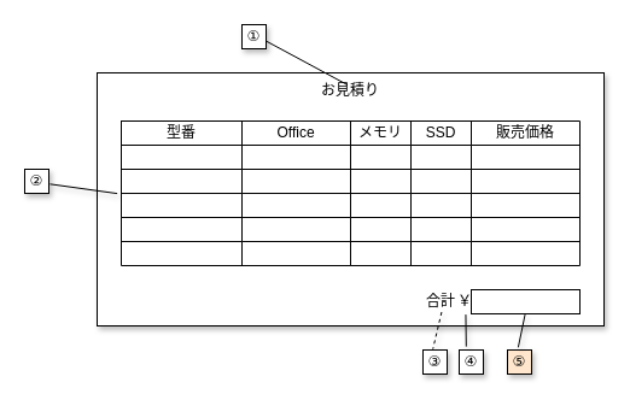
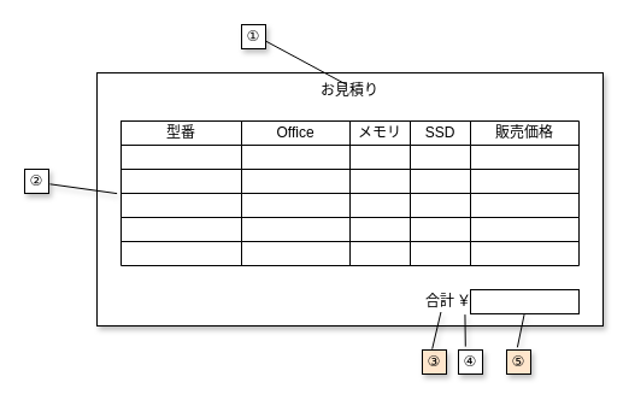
  <mxCell id="0" />
  <mxCell id="1" value="背景" style="" parent="0" />
  <mxCell id="2" value="" style="rounded=0;whiteSpace=wrap;html=1;shadow=1;" parent="1" vertex="1"><mxGeometry x="80" y="60" width="420" height="210" as="geometry" /></mxCell>
  <mxCell id="3" value="パーツ" style="" parent="0" />
  <mxCell id="4" value="お見積り" style="text;html=1;strokeColor=none;fillColor=none;align=center;verticalAlign=middle;whiteSpace=wrap;rounded=0;" parent="3" vertex="1"><mxGeometry x="260" y="60" width="60" height="30" as="geometry" /></mxCell>
  <mxCell id="5" value="合計" style="text;html=1;strokeColor=none;fillColor=none;align=center;verticalAlign=middle;whiteSpace=wrap;rounded=0;" parent="3" vertex="1"><mxGeometry x="350" y="240" width="30" height="20" as="geometry" /></mxCell>
  <mxCell id="6" value="" style="rounded=0;whiteSpace=wrap;html=1;" parent="3" vertex="1"><mxGeometry x="390" y="240" width="90" height="20" as="geometry" /></mxCell>
  <mxCell id="7" value="￥" style="text;html=1;strokeColor=none;fillColor=none;align=center;verticalAlign=middle;whiteSpace=wrap;rounded=0;" parent="3" vertex="1"><mxGeometry x="380" y="240" width="10" height="20" as="geometry" /></mxCell>
  <mxCell id="8" value="" style="shape=table;html=1;whiteSpace=wrap;startSize=0;container=1;collapsible=0;childLayout=tableLayout;" parent="3" vertex="1"><mxGeometry x="100" y="140" width="210" height="80" as="geometry" /></mxCell>
  <mxCell id="9" value="" style="shape=partialRectangle;html=1;whiteSpace=wrap;collapsible=0;dropTarget=0;pointerEvents=0;fillColor=none;top=0;left=0;bottom=0;right=0;points=[[0,0.5],[1,0.5]];portConstraint=eastwest;" parent="8" vertex="1"><mxGeometry width="210" height="20" as="geometry" /></mxCell>
  <mxCell id="10" value="型番" style="shape=partialRectangle;html=1;whiteSpace=wrap;connectable=0;fillColor=none;top=0;left=0;bottom=0;right=0;overflow=hidden;pointerEvents=1;" parent="9" vertex="1"><mxGeometry width="100" height="20" as="geometry"><mxRectangle width="100" height="20" as="alternateBounds" /></mxGeometry></mxCell>
  <mxCell id="11" value="Office" style="shape=partialRectangle;html=1;whiteSpace=wrap;connectable=0;fillColor=none;top=0;left=0;bottom=0;right=0;overflow=hidden;pointerEvents=1;" parent="9" vertex="1"><mxGeometry x="100" width="90" height="20" as="geometry"><mxRectangle width="90" height="20" as="alternateBounds" /></mxGeometry></mxCell>
  <mxCell id="12" value="" style="shape=partialRectangle;html=1;whiteSpace=wrap;connectable=0;fillColor=none;top=0;left=0;bottom=0;right=0;overflow=hidden;pointerEvents=1;" parent="9" vertex="1"><mxGeometry x="190" width="20" height="20" as="geometry"><mxRectangle width="20" height="20" as="alternateBounds" /></mxGeometry></mxCell>
  <mxCell id="13" value="" style="shape=partialRectangle;html=1;whiteSpace=wrap;collapsible=0;dropTarget=0;pointerEvents=0;fillColor=none;top=0;left=0;bottom=0;right=0;points=[[0,0.5],[1,0.5]];portConstraint=eastwest;" parent="8" vertex="1"><mxGeometry y="20" width="210" height="20" as="geometry" /></mxCell>
  <mxCell id="14" value="" style="shape=partialRectangle;html=1;whiteSpace=wrap;connectable=0;fillColor=none;top=0;left=0;bottom=0;right=0;overflow=hidden;pointerEvents=1;" parent="13" vertex="1"><mxGeometry width="100" height="20" as="geometry"><mxRectangle width="100" height="20" as="alternateBounds" /></mxGeometry></mxCell>
  <mxCell id="15" value="" style="shape=partialRectangle;html=1;whiteSpace=wrap;connectable=0;fillColor=none;top=0;left=0;bottom=0;right=0;overflow=hidden;pointerEvents=1;" parent="13" vertex="1"><mxGeometry x="100" width="90" height="20" as="geometry"><mxRectangle width="90" height="20" as="alternateBounds" /></mxGeometry></mxCell>
  <mxCell id="16" value="" style="shape=partialRectangle;html=1;whiteSpace=wrap;connectable=0;fillColor=none;top=0;left=0;bottom=0;right=0;overflow=hidden;pointerEvents=1;" parent="13" vertex="1"><mxGeometry x="190" width="20" height="20" as="geometry"><mxRectangle width="20" height="20" as="alternateBounds" /></mxGeometry></mxCell>
  <mxCell id="17" value="" style="shape=partialRectangle;html=1;whiteSpace=wrap;collapsible=0;dropTarget=0;pointerEvents=0;fillColor=none;top=0;left=0;bottom=0;right=0;points=[[0,0.5],[1,0.5]];portConstraint=eastwest;" parent="8" vertex="1"><mxGeometry y="40" width="210" height="20" as="geometry" /></mxCell>
  <mxCell id="18" value="" style="shape=partialRectangle;html=1;whiteSpace=wrap;connectable=0;fillColor=none;top=0;left=0;bottom=0;right=0;overflow=hidden;pointerEvents=1;" parent="17" vertex="1"><mxGeometry width="100" height="20" as="geometry"><mxRectangle width="100" height="20" as="alternateBounds" /></mxGeometry></mxCell>
  <mxCell id="19" value="" style="shape=partialRectangle;html=1;whiteSpace=wrap;connectable=0;fillColor=none;top=0;left=0;bottom=0;right=0;overflow=hidden;pointerEvents=1;" parent="17" vertex="1"><mxGeometry x="100" width="90" height="20" as="geometry"><mxRectangle width="90" height="20" as="alternateBounds" /></mxGeometry></mxCell>
  <mxCell id="20" value="" style="shape=partialRectangle;html=1;whiteSpace=wrap;connectable=0;fillColor=none;top=0;left=0;bottom=0;right=0;overflow=hidden;pointerEvents=1;" parent="17" vertex="1"><mxGeometry x="190" width="20" height="20" as="geometry"><mxRectangle width="20" height="20" as="alternateBounds" /></mxGeometry></mxCell>
  <mxCell id="21" value="" style="shape=partialRectangle;html=1;whiteSpace=wrap;collapsible=0;dropTarget=0;pointerEvents=0;fillColor=none;top=0;left=0;bottom=0;right=0;points=[[0,0.5],[1,0.5]];portConstraint=eastwest;" parent="8" vertex="1"><mxGeometry y="60" width="210" height="20" as="geometry" /></mxCell>
  <mxCell id="22" value="" style="shape=partialRectangle;html=1;whiteSpace=wrap;connectable=0;fillColor=none;top=0;left=0;bottom=0;right=0;overflow=hidden;pointerEvents=1;" parent="21" vertex="1"><mxGeometry width="100" height="20" as="geometry"><mxRectangle width="100" height="20" as="alternateBounds" /></mxGeometry></mxCell>
  <mxCell id="23" value="" style="shape=partialRectangle;html=1;whiteSpace=wrap;connectable=0;fillColor=none;top=0;left=0;bottom=0;right=0;overflow=hidden;pointerEvents=1;" parent="21" vertex="1"><mxGeometry x="100" width="90" height="20" as="geometry"><mxRectangle width="90" height="20" as="alternateBounds" /></mxGeometry></mxCell>
  <mxCell id="24" value="" style="shape=partialRectangle;html=1;whiteSpace=wrap;connectable=0;fillColor=none;top=0;left=0;bottom=0;right=0;overflow=hidden;pointerEvents=1;" parent="21" vertex="1"><mxGeometry x="190" width="20" height="20" as="geometry"><mxRectangle width="20" height="20" as="alternateBounds" /></mxGeometry></mxCell>
  <mxCell id="25" value="" style="shape=table;html=1;whiteSpace=wrap;startSize=0;container=1;collapsible=0;childLayout=tableLayout;" parent="3" vertex="1"><mxGeometry x="100" y="100" width="210" height="80" as="geometry" /></mxCell>
  <mxCell id="26" value="" style="shape=partialRectangle;html=1;whiteSpace=wrap;collapsible=0;dropTarget=0;pointerEvents=0;fillColor=none;top=0;left=0;bottom=0;right=0;points=[[0,0.5],[1,0.5]];portConstraint=eastwest;" parent="25" vertex="1"><mxGeometry width="210" height="20" as="geometry" /></mxCell>
  <mxCell id="27" value="型番" style="shape=partialRectangle;html=1;whiteSpace=wrap;connectable=0;fillColor=none;top=0;left=0;bottom=0;right=0;overflow=hidden;pointerEvents=1;" parent="26" vertex="1"><mxGeometry width="100" height="20" as="geometry"><mxRectangle width="100" height="20" as="alternateBounds" /></mxGeometry></mxCell>
  <mxCell id="28" value="Office" style="shape=partialRectangle;html=1;whiteSpace=wrap;connectable=0;fillColor=none;top=0;left=0;bottom=0;right=0;overflow=hidden;pointerEvents=1;" parent="26" vertex="1"><mxGeometry x="100" width="90" height="20" as="geometry"><mxRectangle width="90" height="20" as="alternateBounds" /></mxGeometry></mxCell>
  <mxCell id="29" value="" style="shape=partialRectangle;html=1;whiteSpace=wrap;connectable=0;fillColor=none;top=0;left=0;bottom=0;right=0;overflow=hidden;pointerEvents=1;" parent="26" vertex="1"><mxGeometry x="190" width="20" height="20" as="geometry"><mxRectangle width="20" height="20" as="alternateBounds" /></mxGeometry></mxCell>
  <mxCell id="30" value="" style="shape=partialRectangle;html=1;whiteSpace=wrap;collapsible=0;dropTarget=0;pointerEvents=0;fillColor=none;top=0;left=0;bottom=0;right=0;points=[[0,0.5],[1,0.5]];portConstraint=eastwest;" parent="25" vertex="1"><mxGeometry y="20" width="210" height="20" as="geometry" /></mxCell>
  <mxCell id="31" value="" style="shape=partialRectangle;html=1;whiteSpace=wrap;connectable=0;fillColor=none;top=0;left=0;bottom=0;right=0;overflow=hidden;pointerEvents=1;" parent="30" vertex="1"><mxGeometry width="100" height="20" as="geometry"><mxRectangle width="100" height="20" as="alternateBounds" /></mxGeometry></mxCell>
  <mxCell id="32" value="" style="shape=partialRectangle;html=1;whiteSpace=wrap;connectable=0;fillColor=none;top=0;left=0;bottom=0;right=0;overflow=hidden;pointerEvents=1;" parent="30" vertex="1"><mxGeometry x="100" width="90" height="20" as="geometry"><mxRectangle width="90" height="20" as="alternateBounds" /></mxGeometry></mxCell>
  <mxCell id="33" value="" style="shape=partialRectangle;html=1;whiteSpace=wrap;connectable=0;fillColor=none;top=0;left=0;bottom=0;right=0;overflow=hidden;pointerEvents=1;" parent="30" vertex="1"><mxGeometry x="190" width="20" height="20" as="geometry"><mxRectangle width="20" height="20" as="alternateBounds" /></mxGeometry></mxCell>
  <mxCell id="34" value="" style="shape=partialRectangle;html=1;whiteSpace=wrap;collapsible=0;dropTarget=0;pointerEvents=0;fillColor=none;top=0;left=0;bottom=0;right=0;points=[[0,0.5],[1,0.5]];portConstraint=eastwest;" parent="25" vertex="1"><mxGeometry y="40" width="210" height="20" as="geometry" /></mxCell>
  <mxCell id="35" value="" style="shape=partialRectangle;html=1;whiteSpace=wrap;connectable=0;fillColor=none;top=0;left=0;bottom=0;right=0;overflow=hidden;pointerEvents=1;" parent="34" vertex="1"><mxGeometry width="100" height="20" as="geometry"><mxRectangle width="100" height="20" as="alternateBounds" /></mxGeometry></mxCell>
  <mxCell id="36" value="" style="shape=partialRectangle;html=1;whiteSpace=wrap;connectable=0;fillColor=none;top=0;left=0;bottom=0;right=0;overflow=hidden;pointerEvents=1;" parent="34" vertex="1"><mxGeometry x="100" width="90" height="20" as="geometry"><mxRectangle width="90" height="20" as="alternateBounds" /></mxGeometry></mxCell>
  <mxCell id="37" value="" style="shape=partialRectangle;html=1;whiteSpace=wrap;connectable=0;fillColor=none;top=0;left=0;bottom=0;right=0;overflow=hidden;pointerEvents=1;" parent="34" vertex="1"><mxGeometry x="190" width="20" height="20" as="geometry"><mxRectangle width="20" height="20" as="alternateBounds" /></mxGeometry></mxCell>
  <mxCell id="38" value="" style="shape=partialRectangle;html=1;whiteSpace=wrap;collapsible=0;dropTarget=0;pointerEvents=0;fillColor=none;top=0;left=0;bottom=0;right=0;points=[[0,0.5],[1,0.5]];portConstraint=eastwest;" parent="25" vertex="1"><mxGeometry y="60" width="210" height="20" as="geometry" /></mxCell>
  <mxCell id="39" value="" style="shape=partialRectangle;html=1;whiteSpace=wrap;connectable=0;fillColor=none;top=0;left=0;bottom=0;right=0;overflow=hidden;pointerEvents=1;" parent="38" vertex="1"><mxGeometry width="100" height="20" as="geometry"><mxRectangle width="100" height="20" as="alternateBounds" /></mxGeometry></mxCell>
  <mxCell id="40" value="" style="shape=partialRectangle;html=1;whiteSpace=wrap;connectable=0;fillColor=none;top=0;left=0;bottom=0;right=0;overflow=hidden;pointerEvents=1;" parent="38" vertex="1"><mxGeometry x="100" width="90" height="20" as="geometry"><mxRectangle width="90" height="20" as="alternateBounds" /></mxGeometry></mxCell>
  <mxCell id="41" value="" style="shape=partialRectangle;html=1;whiteSpace=wrap;connectable=0;fillColor=none;top=0;left=0;bottom=0;right=0;overflow=hidden;pointerEvents=1;" parent="38" vertex="1"><mxGeometry x="190" width="20" height="20" as="geometry"><mxRectangle width="20" height="20" as="alternateBounds" /></mxGeometry></mxCell>
  <mxCell id="42" value="" style="shape=table;html=1;whiteSpace=wrap;startSize=0;container=1;collapsible=0;childLayout=tableLayout;" parent="3" vertex="1"><mxGeometry x="290" y="140" width="190" height="80" as="geometry" /></mxCell>
  <mxCell id="43" value="" style="shape=partialRectangle;html=1;whiteSpace=wrap;collapsible=0;dropTarget=0;pointerEvents=0;fillColor=none;top=0;left=0;bottom=0;right=0;points=[[0,0.5],[1,0.5]];portConstraint=eastwest;" parent="42" vertex="1"><mxGeometry width="190" height="20" as="geometry" /></mxCell>
  <mxCell id="44" value="メモリ" style="shape=partialRectangle;html=1;whiteSpace=wrap;connectable=0;fillColor=none;top=0;left=0;bottom=0;right=0;overflow=hidden;pointerEvents=1;" parent="43" vertex="1"><mxGeometry width="50" height="20" as="geometry"><mxRectangle width="50" height="20" as="alternateBounds" /></mxGeometry></mxCell>
  <mxCell id="45" value="SSD" style="shape=partialRectangle;html=1;whiteSpace=wrap;connectable=0;fillColor=none;top=0;left=0;bottom=0;right=0;overflow=hidden;pointerEvents=1;" parent="43" vertex="1"><mxGeometry x="50" width="50" height="20" as="geometry"><mxRectangle width="50" height="20" as="alternateBounds" /></mxGeometry></mxCell>
  <mxCell id="46" value="販売価格" style="shape=partialRectangle;html=1;whiteSpace=wrap;connectable=0;fillColor=none;top=0;left=0;bottom=0;right=0;overflow=hidden;pointerEvents=1;" parent="43" vertex="1"><mxGeometry x="100" width="90" height="20" as="geometry"><mxRectangle width="90" height="20" as="alternateBounds" /></mxGeometry></mxCell>
  <mxCell id="47" value="" style="shape=partialRectangle;html=1;whiteSpace=wrap;collapsible=0;dropTarget=0;pointerEvents=0;fillColor=none;top=0;left=0;bottom=0;right=0;points=[[0,0.5],[1,0.5]];portConstraint=eastwest;" parent="42" vertex="1"><mxGeometry y="20" width="190" height="20" as="geometry" /></mxCell>
  <mxCell id="48" value="" style="shape=partialRectangle;html=1;whiteSpace=wrap;connectable=0;fillColor=none;top=0;left=0;bottom=0;right=0;overflow=hidden;pointerEvents=1;" parent="47" vertex="1"><mxGeometry width="50" height="20" as="geometry"><mxRectangle width="50" height="20" as="alternateBounds" /></mxGeometry></mxCell>
  <mxCell id="49" value="" style="shape=partialRectangle;html=1;whiteSpace=wrap;connectable=0;fillColor=none;top=0;left=0;bottom=0;right=0;overflow=hidden;pointerEvents=1;" parent="47" vertex="1"><mxGeometry x="50" width="50" height="20" as="geometry"><mxRectangle width="50" height="20" as="alternateBounds" /></mxGeometry></mxCell>
  <mxCell id="50" value="" style="shape=partialRectangle;html=1;whiteSpace=wrap;connectable=0;fillColor=none;top=0;left=0;bottom=0;right=0;overflow=hidden;pointerEvents=1;" parent="47" vertex="1"><mxGeometry x="100" width="90" height="20" as="geometry"><mxRectangle width="90" height="20" as="alternateBounds" /></mxGeometry></mxCell>
  <mxCell id="51" value="" style="shape=partialRectangle;html=1;whiteSpace=wrap;collapsible=0;dropTarget=0;pointerEvents=0;fillColor=none;top=0;left=0;bottom=0;right=0;points=[[0,0.5],[1,0.5]];portConstraint=eastwest;" parent="42" vertex="1"><mxGeometry y="40" width="190" height="20" as="geometry" /></mxCell>
  <mxCell id="52" value="" style="shape=partialRectangle;html=1;whiteSpace=wrap;connectable=0;fillColor=none;top=0;left=0;bottom=0;right=0;overflow=hidden;pointerEvents=1;" parent="51" vertex="1"><mxGeometry width="50" height="20" as="geometry"><mxRectangle width="50" height="20" as="alternateBounds" /></mxGeometry></mxCell>
  <mxCell id="53" value="" style="shape=partialRectangle;html=1;whiteSpace=wrap;connectable=0;fillColor=none;top=0;left=0;bottom=0;right=0;overflow=hidden;pointerEvents=1;" parent="51" vertex="1"><mxGeometry x="50" width="50" height="20" as="geometry"><mxRectangle width="50" height="20" as="alternateBounds" /></mxGeometry></mxCell>
  <mxCell id="54" value="" style="shape=partialRectangle;html=1;whiteSpace=wrap;connectable=0;fillColor=none;top=0;left=0;bottom=0;right=0;overflow=hidden;pointerEvents=1;" parent="51" vertex="1"><mxGeometry x="100" width="90" height="20" as="geometry"><mxRectangle width="90" height="20" as="alternateBounds" /></mxGeometry></mxCell>
  <mxCell id="55" value="" style="shape=partialRectangle;html=1;whiteSpace=wrap;collapsible=0;dropTarget=0;pointerEvents=0;fillColor=none;top=0;left=0;bottom=0;right=0;points=[[0,0.5],[1,0.5]];portConstraint=eastwest;" parent="42" vertex="1"><mxGeometry y="60" width="190" height="20" as="geometry" /></mxCell>
  <mxCell id="56" value="" style="shape=partialRectangle;html=1;whiteSpace=wrap;connectable=0;fillColor=none;top=0;left=0;bottom=0;right=0;overflow=hidden;pointerEvents=1;" parent="55" vertex="1"><mxGeometry width="50" height="20" as="geometry"><mxRectangle width="50" height="20" as="alternateBounds" /></mxGeometry></mxCell>
  <mxCell id="57" value="" style="shape=partialRectangle;html=1;whiteSpace=wrap;connectable=0;fillColor=none;top=0;left=0;bottom=0;right=0;overflow=hidden;pointerEvents=1;" parent="55" vertex="1"><mxGeometry x="50" width="50" height="20" as="geometry"><mxRectangle width="50" height="20" as="alternateBounds" /></mxGeometry></mxCell>
  <mxCell id="58" value="" style="shape=partialRectangle;html=1;whiteSpace=wrap;connectable=0;fillColor=none;top=0;left=0;bottom=0;right=0;overflow=hidden;pointerEvents=1;" parent="55" vertex="1"><mxGeometry x="100" width="90" height="20" as="geometry"><mxRectangle width="90" height="20" as="alternateBounds" /></mxGeometry></mxCell>
  <mxCell id="59" value="" style="shape=table;html=1;whiteSpace=wrap;startSize=0;container=1;collapsible=0;childLayout=tableLayout;" parent="3" vertex="1"><mxGeometry x="290" y="100" width="190" height="80" as="geometry" /></mxCell>
  <mxCell id="60" value="" style="shape=partialRectangle;html=1;whiteSpace=wrap;collapsible=0;dropTarget=0;pointerEvents=0;fillColor=none;top=0;left=0;bottom=0;right=0;points=[[0,0.5],[1,0.5]];portConstraint=eastwest;" parent="59" vertex="1"><mxGeometry width="190" height="20" as="geometry" /></mxCell>
  <mxCell id="61" value="メモリ" style="shape=partialRectangle;html=1;whiteSpace=wrap;connectable=0;fillColor=none;top=0;left=0;bottom=0;right=0;overflow=hidden;pointerEvents=1;" parent="60" vertex="1"><mxGeometry width="50" height="20" as="geometry"><mxRectangle width="50" height="20" as="alternateBounds" /></mxGeometry></mxCell>
  <mxCell id="62" value="SSD" style="shape=partialRectangle;html=1;whiteSpace=wrap;connectable=0;fillColor=none;top=0;left=0;bottom=0;right=0;overflow=hidden;pointerEvents=1;" parent="60" vertex="1"><mxGeometry x="50" width="50" height="20" as="geometry"><mxRectangle width="50" height="20" as="alternateBounds" /></mxGeometry></mxCell>
  <mxCell id="63" value="販売価格" style="shape=partialRectangle;html=1;whiteSpace=wrap;connectable=0;fillColor=none;top=0;left=0;bottom=0;right=0;overflow=hidden;pointerEvents=1;" parent="60" vertex="1"><mxGeometry x="100" width="90" height="20" as="geometry"><mxRectangle width="90" height="20" as="alternateBounds" /></mxGeometry></mxCell>
  <mxCell id="64" value="" style="shape=partialRectangle;html=1;whiteSpace=wrap;collapsible=0;dropTarget=0;pointerEvents=0;fillColor=none;top=0;left=0;bottom=0;right=0;points=[[0,0.5],[1,0.5]];portConstraint=eastwest;" parent="59" vertex="1"><mxGeometry y="20" width="190" height="20" as="geometry" /></mxCell>
  <mxCell id="65" value="" style="shape=partialRectangle;html=1;whiteSpace=wrap;connectable=0;fillColor=none;top=0;left=0;bottom=0;right=0;overflow=hidden;pointerEvents=1;" parent="64" vertex="1"><mxGeometry width="50" height="20" as="geometry"><mxRectangle width="50" height="20" as="alternateBounds" /></mxGeometry></mxCell>
  <mxCell id="66" value="" style="shape=partialRectangle;html=1;whiteSpace=wrap;connectable=0;fillColor=none;top=0;left=0;bottom=0;right=0;overflow=hidden;pointerEvents=1;" parent="64" vertex="1"><mxGeometry x="50" width="50" height="20" as="geometry"><mxRectangle width="50" height="20" as="alternateBounds" /></mxGeometry></mxCell>
  <mxCell id="67" value="" style="shape=partialRectangle;html=1;whiteSpace=wrap;connectable=0;fillColor=none;top=0;left=0;bottom=0;right=0;overflow=hidden;pointerEvents=1;" parent="64" vertex="1"><mxGeometry x="100" width="90" height="20" as="geometry"><mxRectangle width="90" height="20" as="alternateBounds" /></mxGeometry></mxCell>
  <mxCell id="68" value="" style="shape=partialRectangle;html=1;whiteSpace=wrap;collapsible=0;dropTarget=0;pointerEvents=0;fillColor=none;top=0;left=0;bottom=0;right=0;points=[[0,0.5],[1,0.5]];portConstraint=eastwest;" parent="59" vertex="1"><mxGeometry y="40" width="190" height="20" as="geometry" /></mxCell>
  <mxCell id="69" value="" style="shape=partialRectangle;html=1;whiteSpace=wrap;connectable=0;fillColor=none;top=0;left=0;bottom=0;right=0;overflow=hidden;pointerEvents=1;" parent="68" vertex="1"><mxGeometry width="50" height="20" as="geometry"><mxRectangle width="50" height="20" as="alternateBounds" /></mxGeometry></mxCell>
  <mxCell id="70" value="" style="shape=partialRectangle;html=1;whiteSpace=wrap;connectable=0;fillColor=none;top=0;left=0;bottom=0;right=0;overflow=hidden;pointerEvents=1;" parent="68" vertex="1"><mxGeometry x="50" width="50" height="20" as="geometry"><mxRectangle width="50" height="20" as="alternateBounds" /></mxGeometry></mxCell>
  <mxCell id="71" value="" style="shape=partialRectangle;html=1;whiteSpace=wrap;connectable=0;fillColor=none;top=0;left=0;bottom=0;right=0;overflow=hidden;pointerEvents=1;" parent="68" vertex="1"><mxGeometry x="100" width="90" height="20" as="geometry"><mxRectangle width="90" height="20" as="alternateBounds" /></mxGeometry></mxCell>
  <mxCell id="72" value="" style="shape=partialRectangle;html=1;whiteSpace=wrap;collapsible=0;dropTarget=0;pointerEvents=0;fillColor=none;top=0;left=0;bottom=0;right=0;points=[[0,0.5],[1,0.5]];portConstraint=eastwest;" parent="59" vertex="1"><mxGeometry y="60" width="190" height="20" as="geometry" /></mxCell>
  <mxCell id="73" value="" style="shape=partialRectangle;html=1;whiteSpace=wrap;connectable=0;fillColor=none;top=0;left=0;bottom=0;right=0;overflow=hidden;pointerEvents=1;" parent="72" vertex="1"><mxGeometry width="50" height="20" as="geometry"><mxRectangle width="50" height="20" as="alternateBounds" /></mxGeometry></mxCell>
  <mxCell id="74" value="" style="shape=partialRectangle;html=1;whiteSpace=wrap;connectable=0;fillColor=none;top=0;left=0;bottom=0;right=0;overflow=hidden;pointerEvents=1;" parent="72" vertex="1"><mxGeometry x="50" width="50" height="20" as="geometry"><mxRectangle width="50" height="20" as="alternateBounds" /></mxGeometry></mxCell>
  <mxCell id="75" value="" style="shape=partialRectangle;html=1;whiteSpace=wrap;connectable=0;fillColor=none;top=0;left=0;bottom=0;right=0;overflow=hidden;pointerEvents=1;" parent="72" vertex="1"><mxGeometry x="100" width="90" height="20" as="geometry"><mxRectangle width="90" height="20" as="alternateBounds" /></mxGeometry></mxCell>
  <mxCell id="76" value="矢印" style="" parent="0" />
  <mxCell id="77" value="①" style="whiteSpace=wrap;html=1;aspect=fixed;shadow=1;" parent="76" vertex="1"><mxGeometry x="200" y="20" width="20" height="20" as="geometry" /></mxCell>
  <mxCell id="78" value="②" style="whiteSpace=wrap;html=1;aspect=fixed;shadow=1;" parent="76" vertex="1"><mxGeometry x="20" y="140" width="20" height="20" as="geometry" /></mxCell>
  <mxCell id="79" value="" style="endArrow=none;html=1;rounded=0;entryX=1.02;entryY=0.69;entryDx=0;entryDy=0;entryPerimeter=0;" parent="76" target="77" edge="1"><mxGeometry width="50" height="50" relative="1" as="geometry"><mxPoint x="287.5" y="70" as="sourcePoint" /><mxPoint x="200" y="30" as="targetPoint" /></mxGeometry></mxCell>
  <mxCell id="80" value="" style="endArrow=none;html=1;rounded=0;shadow=1;entryX=1.048;entryY=0.616;entryDx=0;entryDy=0;entryPerimeter=0;exitX=-0.016;exitY=0.007;exitDx=0;exitDy=0;exitPerimeter=0;" parent="76" source="38" target="78" edge="1"><mxGeometry width="50" height="50" relative="1" as="geometry"><mxPoint x="140" y="110" as="sourcePoint" /><mxPoint x="52.5" y="70" as="targetPoint" /></mxGeometry></mxCell>
- <mxCell id="81" value="③" style="whiteSpace=wrap;html=1;aspect=fixed;shadow=1;direction=south;" parent="76" vertex="1"><mxGeometry x="350" y="290" width="20" height="20" as="geometry" /></mxCell>
- <mxCell id="82" value="" style="endArrow=none;html=1;rounded=0;shadow=1;entryX=-0.04;entryY=0.59;entryDx=0;entryDy=0;entryPerimeter=0;exitX=0.515;exitY=0.926;exitDx=0;exitDy=0;exitPerimeter=0;dashed=1;" parent="76" source="5" target="81" edge="1"><mxGeometry width="50" height="50" relative="1" as="geometry"><mxPoint x="348.2" y="269.56" as="sourcePoint" /><mxPoint x="346.82" y="436.44" as="targetPoint" /></mxGeometry></mxCell>
+ <mxCell id="81" value="③" style="whiteSpace=wrap;html=1;aspect=fixed;shadow=1;direction=south;fillColor=#ffe6cc;" parent="76" vertex="1"><mxGeometry x="350" y="290" width="20" height="20" as="geometry" /></mxCell>
+ <mxCell id="82" value="" style="endArrow=none;html=1;rounded=0;shadow=1;entryX=-0.04;entryY=0.59;entryDx=0;entryDy=0;entryPerimeter=0;exitX=0.515;exitY=0.926;exitDx=0;exitDy=0;exitPerimeter=0;" parent="76" source="5" target="81" edge="1"><mxGeometry width="50" height="50" relative="1" as="geometry"><mxPoint x="348.2" y="269.56" as="sourcePoint" /><mxPoint x="346.82" y="436.44" as="targetPoint" /></mxGeometry></mxCell>
  <mxCell id="83" value="④" style="whiteSpace=wrap;html=1;aspect=fixed;shadow=1;direction=south;" parent="76" vertex="1"><mxGeometry x="380" y="290" width="20" height="20" as="geometry" /></mxCell>
  <mxCell id="84" value="" style="endArrow=none;html=1;rounded=0;shadow=1;entryX=-0.143;entryY=0.71;entryDx=0;entryDy=0;entryPerimeter=0;exitX=0.545;exitY=1.029;exitDx=0;exitDy=0;exitPerimeter=0;" parent="76" source="7" target="83" edge="1"><mxGeometry width="50" height="50" relative="1" as="geometry"><mxPoint x="385.45" y="398.52" as="sourcePoint" /><mxPoint x="388.2" y="439.2" as="targetPoint" /></mxGeometry></mxCell>
  <mxCell id="85" value="⑤" style="whiteSpace=wrap;html=1;aspect=fixed;shadow=1;direction=south;fillColor=#ffe6cc;" parent="76" vertex="1"><mxGeometry x="420" y="290" width="20" height="20" as="geometry" /></mxCell>
  <mxCell id="86" value="" style="endArrow=none;html=1;rounded=0;shadow=1;entryX=-0.109;entryY=0.555;entryDx=0;entryDy=0;entryPerimeter=0;exitX=0.495;exitY=1.029;exitDx=0;exitDy=0;exitPerimeter=0;" parent="76" source="6" target="85" edge="1"><mxGeometry width="50" height="50" relative="1" as="geometry"><mxPoint x="405.45" y="400.58" as="sourcePoint" /><mxPoint x="405.8" y="437.14" as="targetPoint" /></mxGeometry></mxCell>
